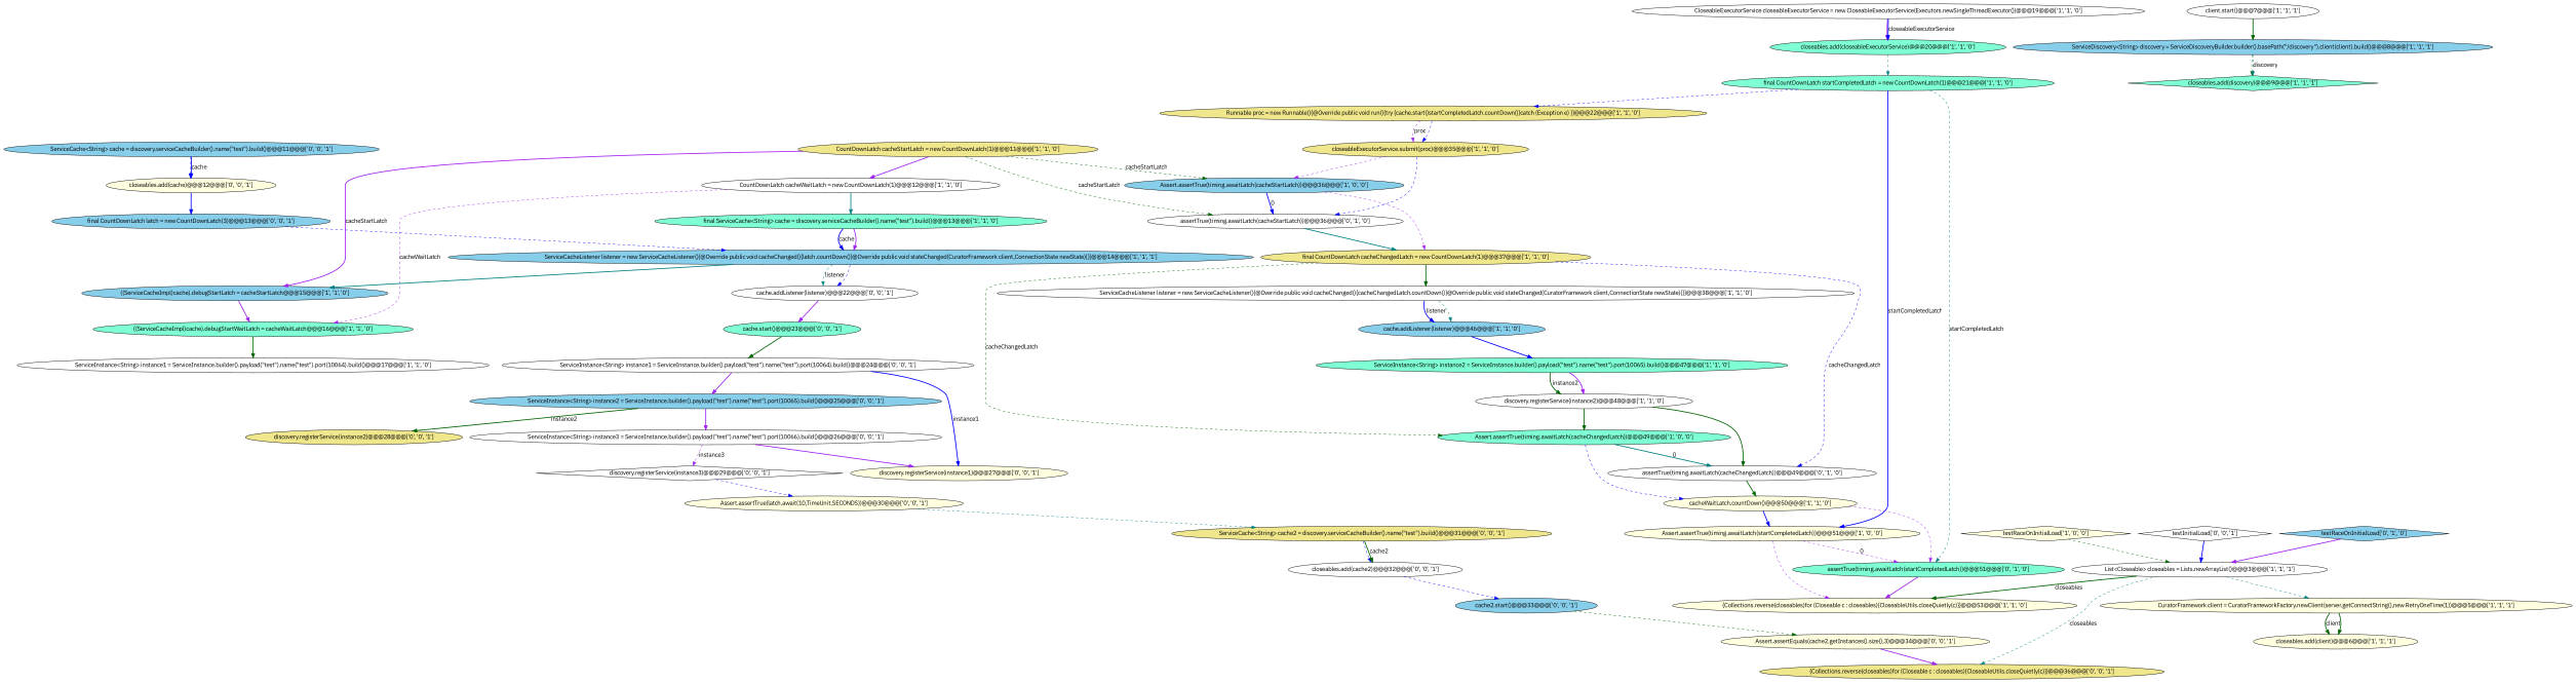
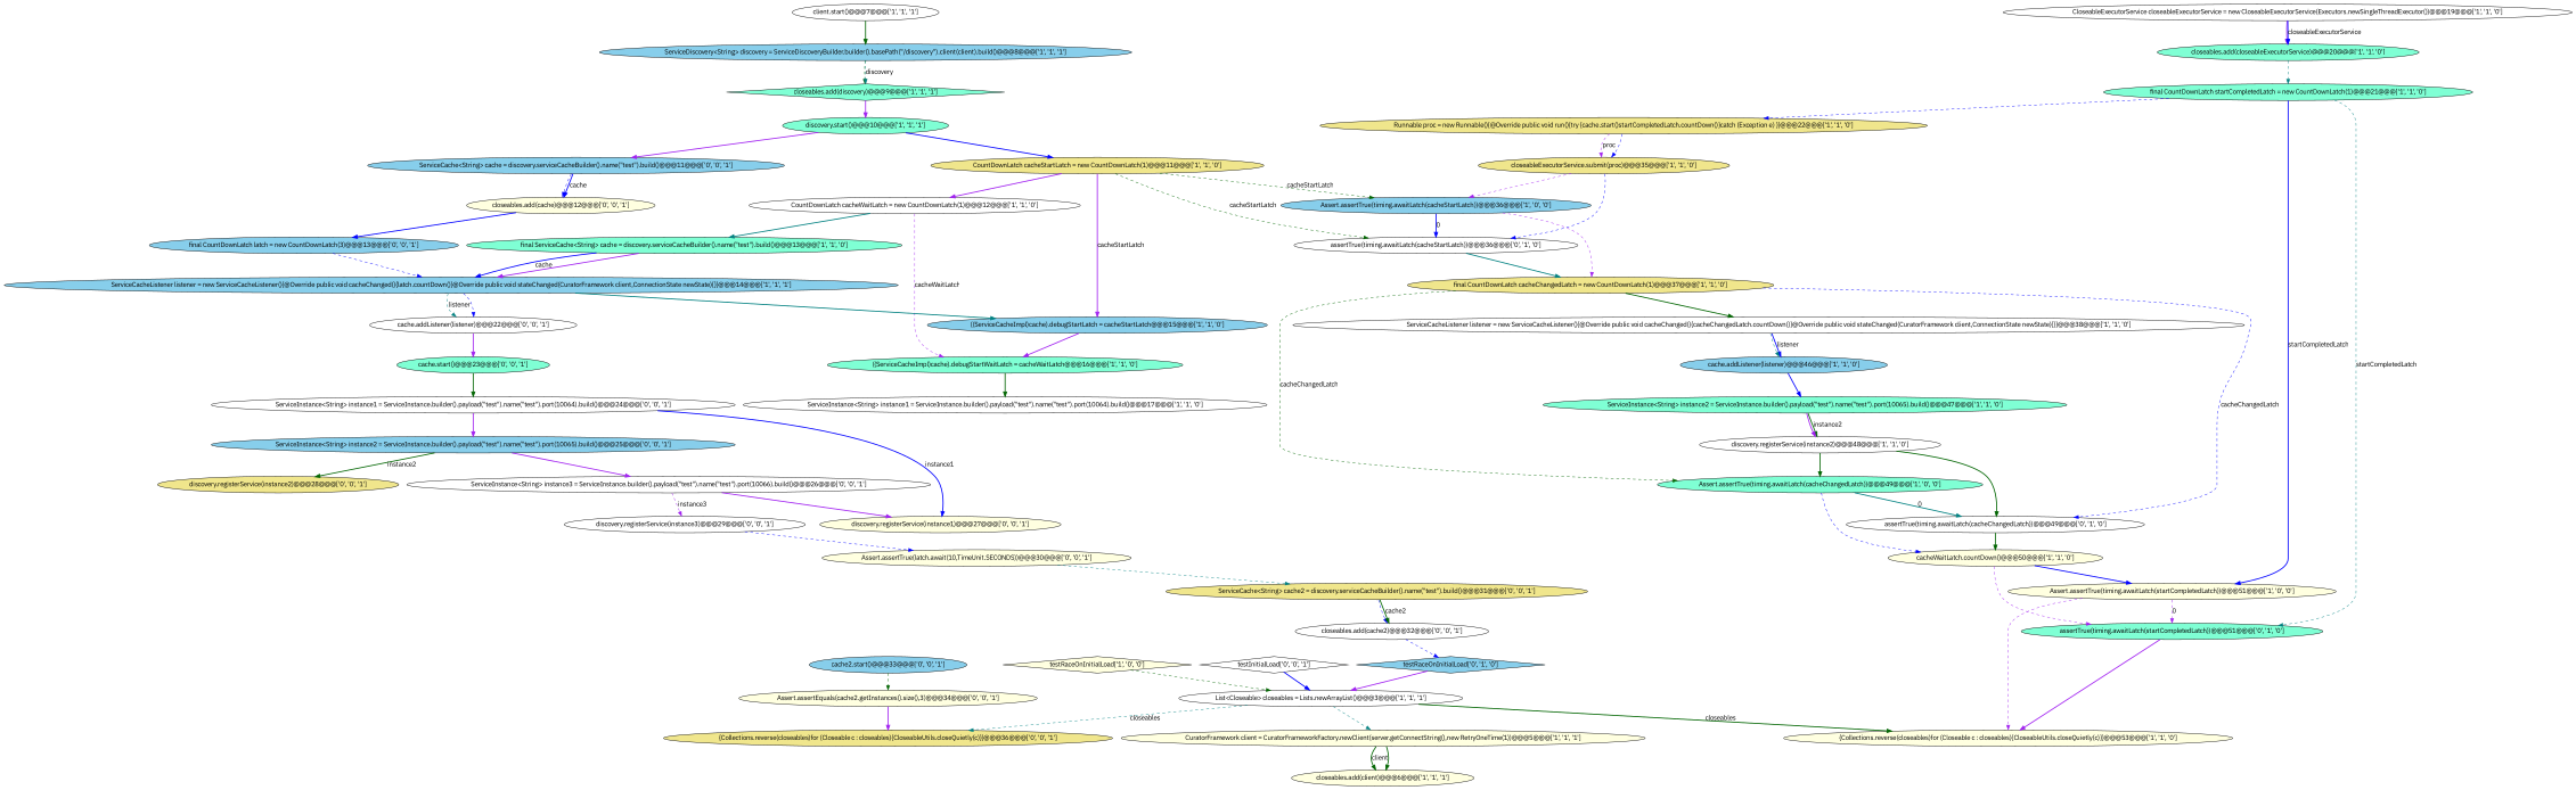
  digraph {
    fontname="IBM Plex Sans"
    node [fillcolor=white fontname="IBM Plex Sans" shape=ellipse style=filled]
    edge [color=blue fontname="IBM Plex Sans" style=bold]
    n1 [fillcolor=lightyellow label="Assert.assertTrue(latch.await(10,TimeUnit.SECONDS))@@@30@@@['0', '0', '1']"]
    n2 [fillcolor=khaki label="ServiceCache<String> cache2 = discovery.serviceCacheBuilder().name(\"test\").build()@@@31@@@['0', '0', '1']"]
    n3 [label="closeables.add(cache2)@@@32@@@['0', '0', '1']"]
+   n4 [fillcolor=aquamarine label="discovery.start()@@@10@@@['1', '1', '1']"]
    n5 [fillcolor=khaki label="CountDownLatch cacheStartLatch = new CountDownLatch(1)@@@11@@@['1', '1', '0']"]
    n6 [fillcolor=skyblue label="ServiceCache<String> cache = discovery.serviceCacheBuilder().name(\"test\").build()@@@11@@@['0', '0', '1']"]
    n7 [label="CountDownLatch cacheWaitLatch = new CountDownLatch(1)@@@12@@@['1', '1', '0']"]
    n8 [fillcolor=skyblue label="Assert.assertTrue(timing.awaitLatch(cacheStartLatch))@@@36@@@['1', '0', '0']"]
    n9 [fillcolor=skyblue label="((ServiceCacheImpl)cache).debugStartLatch = cacheStartLatch@@@15@@@['1', '1', '0']"]
    n10 [label="assertTrue(timing.awaitLatch(cacheStartLatch))@@@36@@@['0', '1', '0']"]
    n11 [fillcolor=lightyellow label="closeables.add(cache)@@@12@@@['0', '0', '1']"]
    n12 [fillcolor=lightyellow label="testRaceOnInitialLoad['1', '0', '0']" shape=diamond]
    n13 [label="List<Closeable> closeables = Lists.newArrayList()@@@3@@@['1', '1', '1']"]
    n14 [fillcolor=khaki label="{Collections.reverse(closeables)for (Closeable c : closeables){CloseableUtils.closeQuietly(c)}}@@@36@@@['0', '0', '1']"]
    n15 [fillcolor=lightyellow label="{Collections.reverse(closeables)for (Closeable c : closeables){CloseableUtils.closeQuietly(c)}}@@@53@@@['1', '1', '0']"]
    n16 [fillcolor=lightyellow label="CuratorFramework client = CuratorFrameworkFactory.newClient(server.getConnectString(),new RetryOneTime(1))@@@5@@@['1', '1', '1']"]
    n17 [fillcolor=lightyellow label="closeables.add(client)@@@6@@@['1', '1', '1']"]
    n18 [label="client.start()@@@7@@@['1', '1', '1']"]
    n19 [fillcolor=skyblue label="ServiceDiscovery<String> discovery = ServiceDiscoveryBuilder.builder().basePath(\"/discovery\").client(client).build()@@@8@@@['1', '1', '1']"]
    n20 [fillcolor=aquamarine label="ServiceInstance<String> instance2 = ServiceInstance.builder().payload(\"test\").name(\"test\").port(10065).build()@@@47@@@['1', '1', '0']"]
    n21 [label="discovery.registerService(instance2)@@@48@@@['1', '1', '0']"]
    n22 [fillcolor=aquamarine label="Assert.assertTrue(timing.awaitLatch(cacheChangedLatch))@@@49@@@['1', '0', '0']"]
    n23 [label="assertTrue(timing.awaitLatch(cacheChangedLatch))@@@49@@@['0', '1', '0']"]
    n24 [label="ServiceInstance<String> instance3 = ServiceInstance.builder().payload(\"test\").name(\"test\").port(10066).build()@@@26@@@['0', '0', '1']"]
-   n25 [label="discovery.registerService(instance3)@@@29@@@['0', '0', '1']" shape=diamond]
+   n25 [label="discovery.registerService(instance3)@@@29@@@['0', '0', '1']"]
    n26 [fillcolor=lightyellow label="discovery.registerService(instance1)@@@27@@@['0', '0', '1']"]
    n27 [fillcolor=aquamarine label="final CountDownLatch startCompletedLatch = new CountDownLatch(1)@@@21@@@['1', '1', '0']"]
    n28 [fillcolor=aquamarine label="assertTrue(timing.awaitLatch(startCompletedLatch))@@@51@@@['0', '1', '0']"]
    n29 [fillcolor=lightyellow label="Assert.assertTrue(timing.awaitLatch(startCompletedLatch))@@@51@@@['1', '0', '0']"]
    n30 [fillcolor=khaki label="Runnable proc = new Runnable(){@Override public void run(){try {cache.start()startCompletedLatch.countDown()}catch (Exception e) }}@@@22@@@['1', '1', '0']"]
    n31 [fillcolor=khaki label="closeableExecutorService.submit(proc)@@@35@@@['1', '1', '0']"]
    n32 [fillcolor=aquamarine label="((ServiceCacheImpl)cache).debugStartWaitLatch = cacheWaitLatch@@@16@@@['1', '1', '0']"]
    n33 [label="ServiceInstance<String> instance1 = ServiceInstance.builder().payload(\"test\").name(\"test\").port(10064).build()@@@17@@@['1', '1', '0']"]
    n34 [label="testInitialLoad['0', '0', '1']" shape=diamond]
    n35 [fillcolor=lightyellow label="Assert.assertEquals(cache2.getInstances().size(),3)@@@34@@@['0', '0', '1']"]
    n36 [fillcolor=aquamarine label="final ServiceCache<String> cache = discovery.serviceCacheBuilder().name(\"test\").build()@@@13@@@['1', '1', '0']"]
    n37 [fillcolor=skyblue label="ServiceCacheListener listener = new ServiceCacheListener(){@Override public void cacheChanged(){latch.countDown()}@Override public void stateChanged(CuratorFramework client,ConnectionState newState){}}@@@14@@@['1', '1', '1']"]
    n38 [fillcolor=aquamarine label="closeables.add(discovery)@@@9@@@['1', '1', '1']" shape=diamond]
    n39 [fillcolor=aquamarine label="cache.start()@@@23@@@['0', '0', '1']"]
    n40 [label="ServiceInstance<String> instance1 = ServiceInstance.builder().payload(\"test\").name(\"test\").port(10064).build()@@@24@@@['0', '0', '1']"]
    n41 [fillcolor=skyblue label="ServiceInstance<String> instance2 = ServiceInstance.builder().payload(\"test\").name(\"test\").port(10065).build()@@@25@@@['0', '0', '1']"]
    n42 [fillcolor=khaki label="discovery.registerService(instance2)@@@28@@@['0', '0', '1']"]
    n43 [fillcolor=skyblue label="cache2.start()@@@33@@@['0', '0', '1']"]
    n44 [fillcolor=skyblue label="final CountDownLatch latch = new CountDownLatch(3)@@@13@@@['0', '0', '1']"]
    n45 [fillcolor=lightyellow label="cacheWaitLatch.countDown()@@@50@@@['1', '1', '0']"]
    n46 [label="ServiceCacheListener listener = new ServiceCacheListener(){@Override public void cacheChanged(){cacheChangedLatch.countDown()}@Override public void stateChanged(CuratorFramework client,ConnectionState newState){}}@@@38@@@['1', '1', '0']"]
    n47 [fillcolor=skyblue label="cache.addListener(listener)@@@46@@@['1', '1', '0']"]
    n48 [fillcolor=khaki label="final CountDownLatch cacheChangedLatch = new CountDownLatch(1)@@@37@@@['1', '1', '0']"]
    n49 [fillcolor=aquamarine label="closeables.add(closeableExecutorService)@@@20@@@['1', '1', '0']"]
    n50 [label="cache.addListener(listener)@@@22@@@['0', '0', '1']"]
    n51 [label="CloseableExecutorService closeableExecutorService = new CloseableExecutorService(Executors.newSingleThreadExecutor())@@@19@@@['1', '1', '0']"]
    n52 [fillcolor=skyblue label="testRaceOnInitialLoad['0', '1', '0']" shape=diamond]
    n1 -> n2 [color=teal style=dashed]
    n2 -> n3 [style=dashed]
    n2 -> n3 [color=darkgreen label=cache2]
-   n3 -> n43 [style=dashed]
+   n3 -> n52 [style=dashed]
+   n4 -> n5
+   n4 -> n6 [color=purple]
    n5 -> n7 [color=purple]
    n5 -> n8 [color=darkgreen label=cacheStartLatch style=dashed]
    n5 -> n9 [color=purple label=cacheStartLatch]
    n5 -> n10 [color=darkgreen label=cacheStartLatch style=dashed]
    n6 -> n11 [label=cache]
    n6 -> n11 [style=dashed]
    n7 -> n32 [color=purple label=cacheWaitLatch style=dashed]
    n7 -> n36 [color=teal]
    n8 -> n10 [label=0]
    n8 -> n48 [color=purple style=dashed]
    n9 -> n32 [color=purple]
    n10 -> n48 [color=teal]
    n11 -> n44
    n12 -> n13 [color=darkgreen style=dashed]
    n13 -> n14 [color=teal label=closeables style=dashed]
    n13 -> n15 [color=darkgreen label=closeables]
    n13 -> n16 [color=teal style=dashed]
    n16 -> n17 [color=darkgreen label=client]
    n16 -> n17 [color=darkgreen]
    n18 -> n19 [color=darkgreen]
    n19 -> n38 [color=darkgreen style=dashed]
    n19 -> n38 [color=teal label=discovery style=dashed]
    n20 -> n21 [color=darkgreen label=instance2]
    n20 -> n21 [color=purple]
    n21 -> n22 [color=darkgreen]
    n21 -> n23 [color=darkgreen]
    n22 -> n23 [color=teal label=0]
    n22 -> n45 [style=dashed]
    n23 -> n45 [color=darkgreen]
    n24 -> n25 [color=purple label=instance3 style=dashed]
    n24 -> n26 [color=purple]
    n25 -> n1 [style=dashed]
    n27 -> n28 [color=teal label=startCompletedLatch style=dashed]
    n27 -> n29 [label=startCompletedLatch]
    n27 -> n30 [style=dashed]
    n28 -> n15 [color=purple]
    n29 -> n15 [color=purple style=dashed]
    n29 -> n28 [color=purple label=0 style=dashed]
    n30 -> n31 [style=dashed]
    n30 -> n31 [color=purple label=proc style=dashed]
    n31 -> n8 [color=purple style=dashed]
    n31 -> n10 [style=dashed]
    n32 -> n33 [color=darkgreen]
    n34 -> n13
    n35 -> n14 [color=purple]
    n36 -> n37 [color=purple]
    n36 -> n37 [label=cache]
    n37 -> n9 [color=teal]
    n37 -> n50 [color=teal label=listener style=dashed]
    n37 -> n50 [style=dashed]
+   n38 -> n4 [color=purple]
    n39 -> n40 [color=darkgreen]
    n40 -> n26 [label=instance1]
    n40 -> n41 [color=purple]
    n41 -> n24 [color=purple]
    n41 -> n42 [color=darkgreen label=instance2]
    n43 -> n35 [color=darkgreen style=dashed]
    n44 -> n37 [style=dashed]
    n45 -> n28 [color=purple style=dashed]
    n45 -> n29
    n46 -> n47 [label=listener]
    n46 -> n47 [color=teal style=dashed]
    n47 -> n20
    n48 -> n22 [color=darkgreen label=cacheChangedLatch style=dashed]
    n48 -> n23 [label=cacheChangedLatch style=dashed]
    n48 -> n46 [color=darkgreen]
    n49 -> n27 [color=teal style=dashed]
    n50 -> n39 [color=purple]
    n51 -> n49 [color=purple]
    n51 -> n49 [label=closeableExecutorService]
    n52 -> n13 [color=purple]
  }
